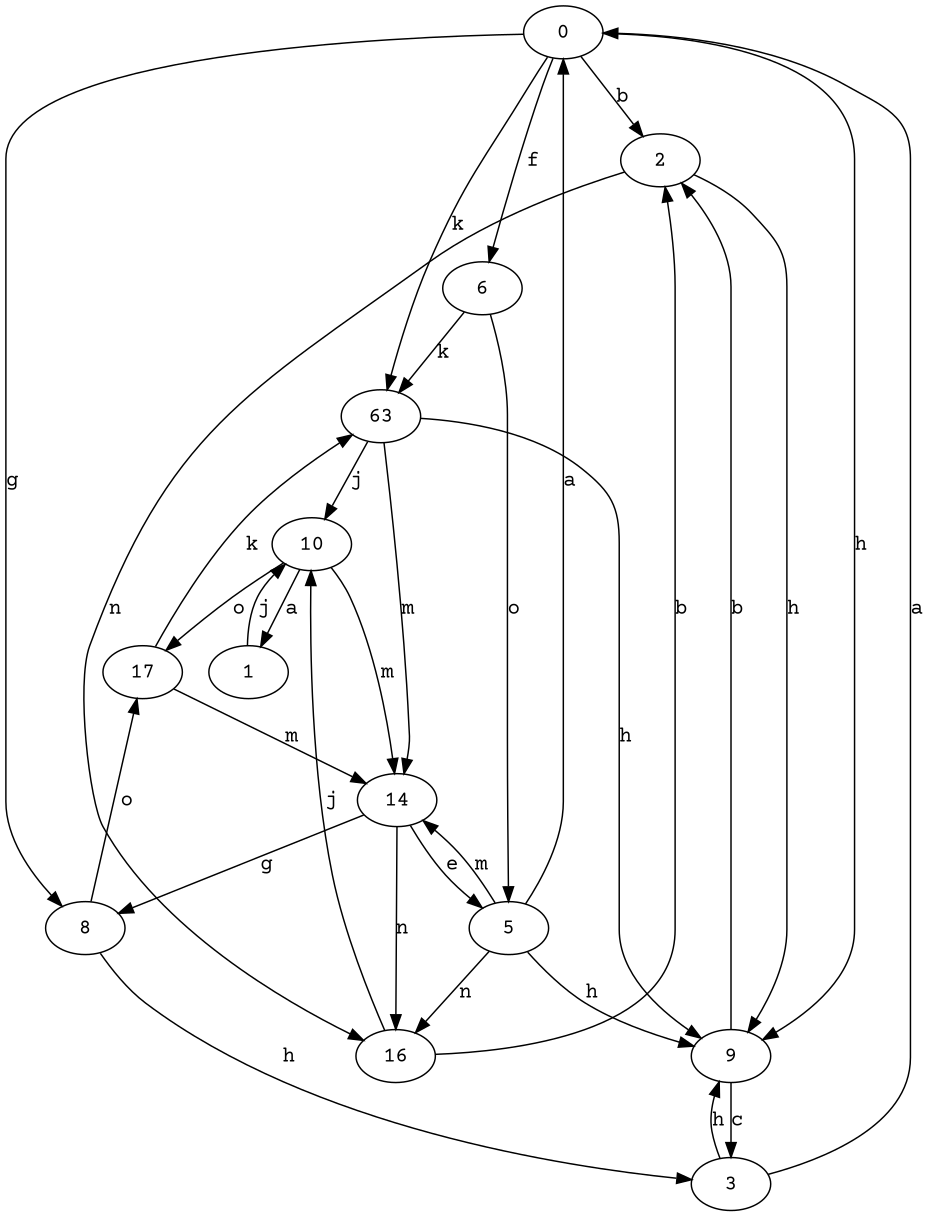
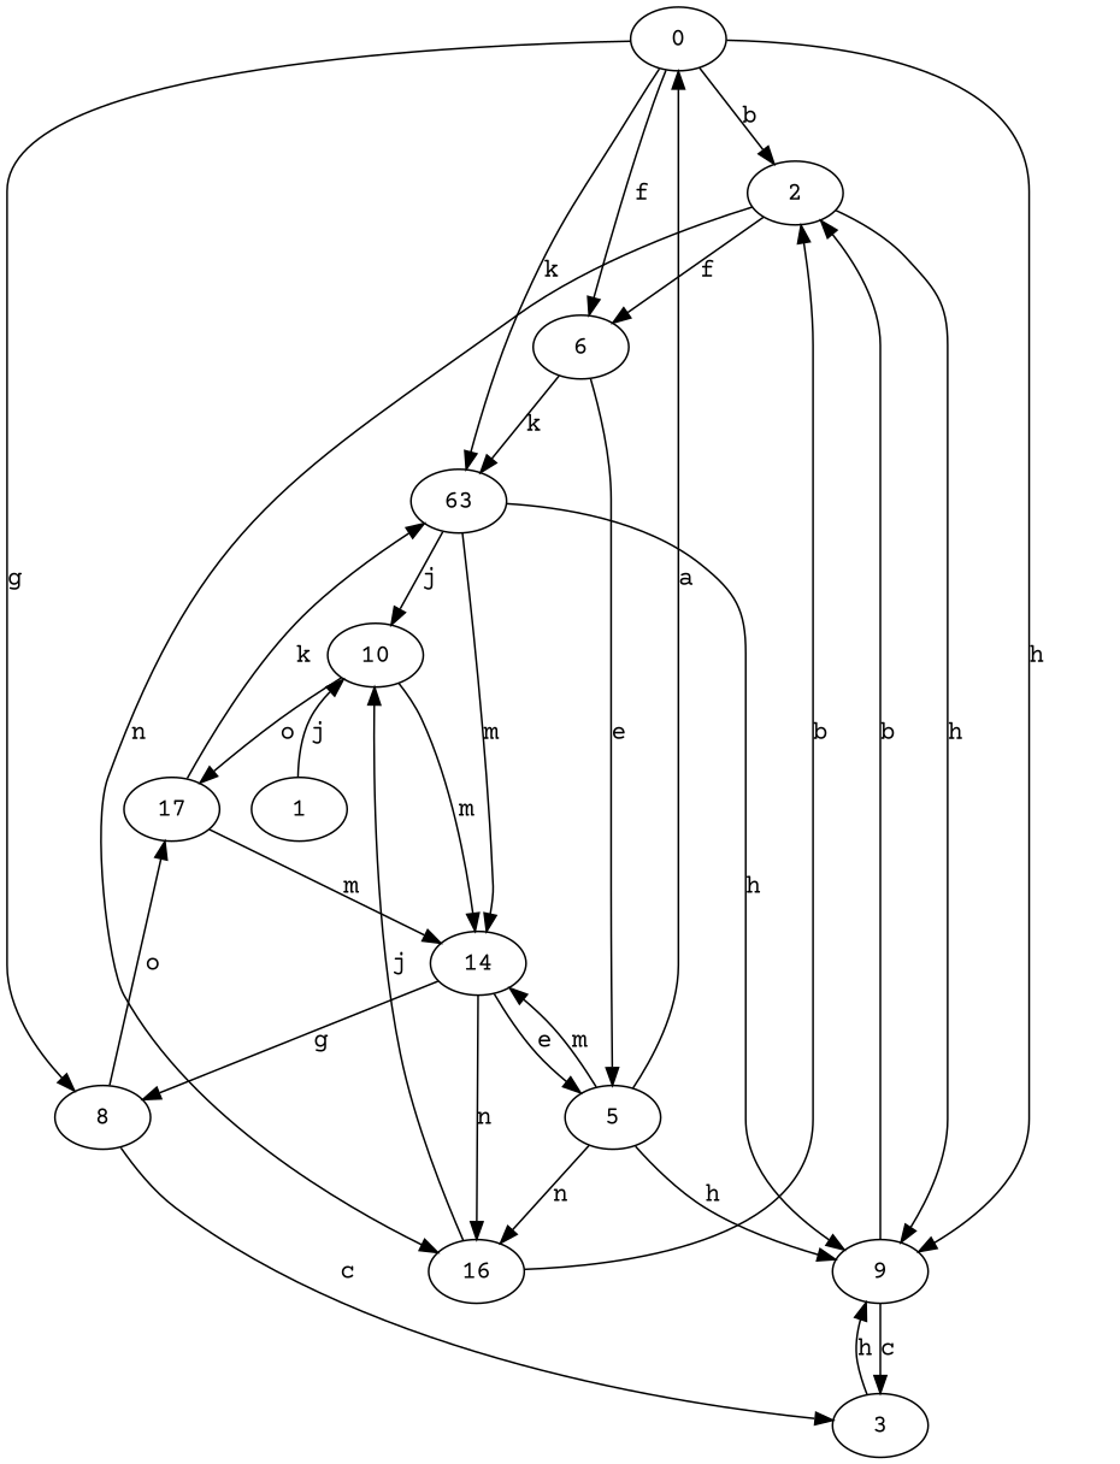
  strict digraph {
    fontname="Courier Prime"
    node [fontname="Courier Prime"]
    edge [fontname="Courier Prime"]
    0
    2
    6
    8
    9
    n6 [label=63]
    16
    5
    3
    17
    10
    14
    1
    0 -> 2 [label=b]
    0 -> 6 [label=f]
    0 -> 8 [label=g]
    0 -> 9 [label=h]
    0 -> n6 [label=k]
+   2 -> 6 [label=f]
    2 -> 9 [label=h]
    2 -> 16 [label=n]
    6 -> n6 [label=k]
-   6 -> 5 [label=o]
-   8 -> 3 [label=h]
+   6 -> 5 [label=e]
+   8 -> 3 [label=c]
    8 -> 17 [label=o]
    9 -> 2 [label=b]
    9 -> 3 [label=c]
    n6 -> 9 [label=h]
    n6 -> 10 [label=j]
    n6 -> 14 [label=m]
    16 -> 2 [label=b]
    16 -> 10 [label=j]
    5 -> 0 [label=a]
    5 -> 9 [label=h]
    5 -> 16 [label=n]
    5 -> 14 [label=m]
-   3 -> 0 [label=a]
    3 -> 9 [label=h]
    17 -> n6 [label=k]
    17 -> 14 [label=m]
    10 -> 17 [label=o]
    10 -> 14 [label=m]
-   10 -> 1 [label=a]
    14 -> 8 [label=g]
    14 -> 16 [label=n]
    14 -> 5 [label=e]
    1 -> 10 [label=j]
  }
